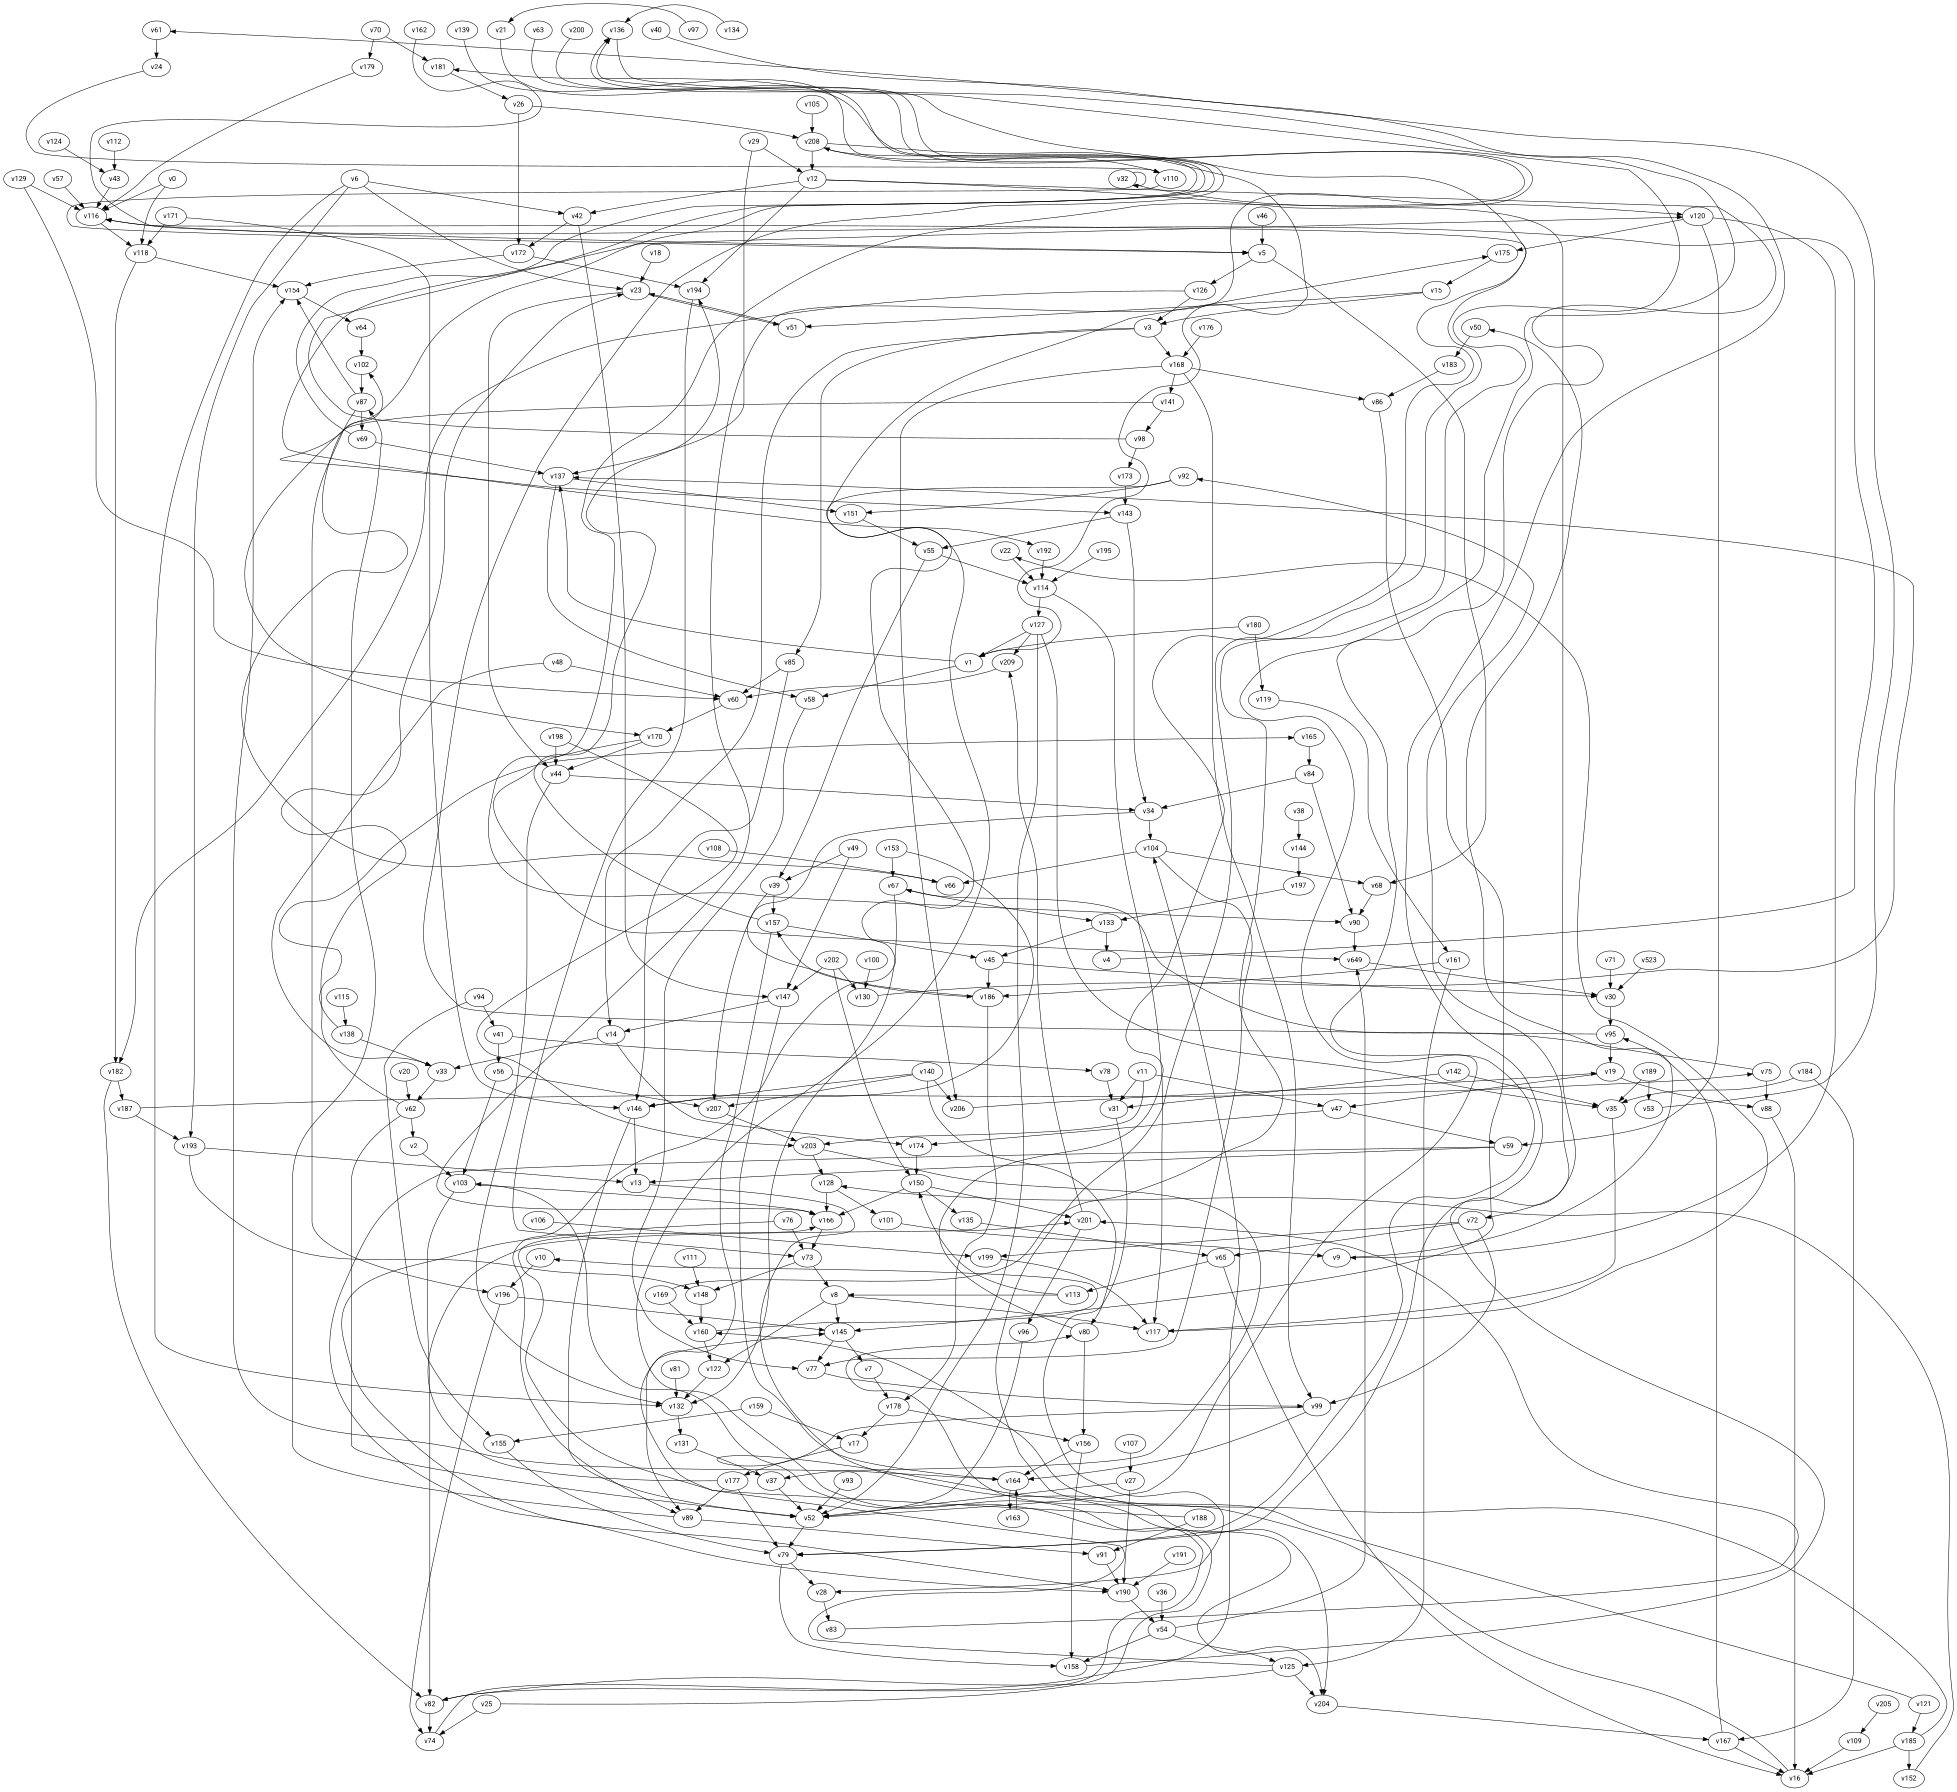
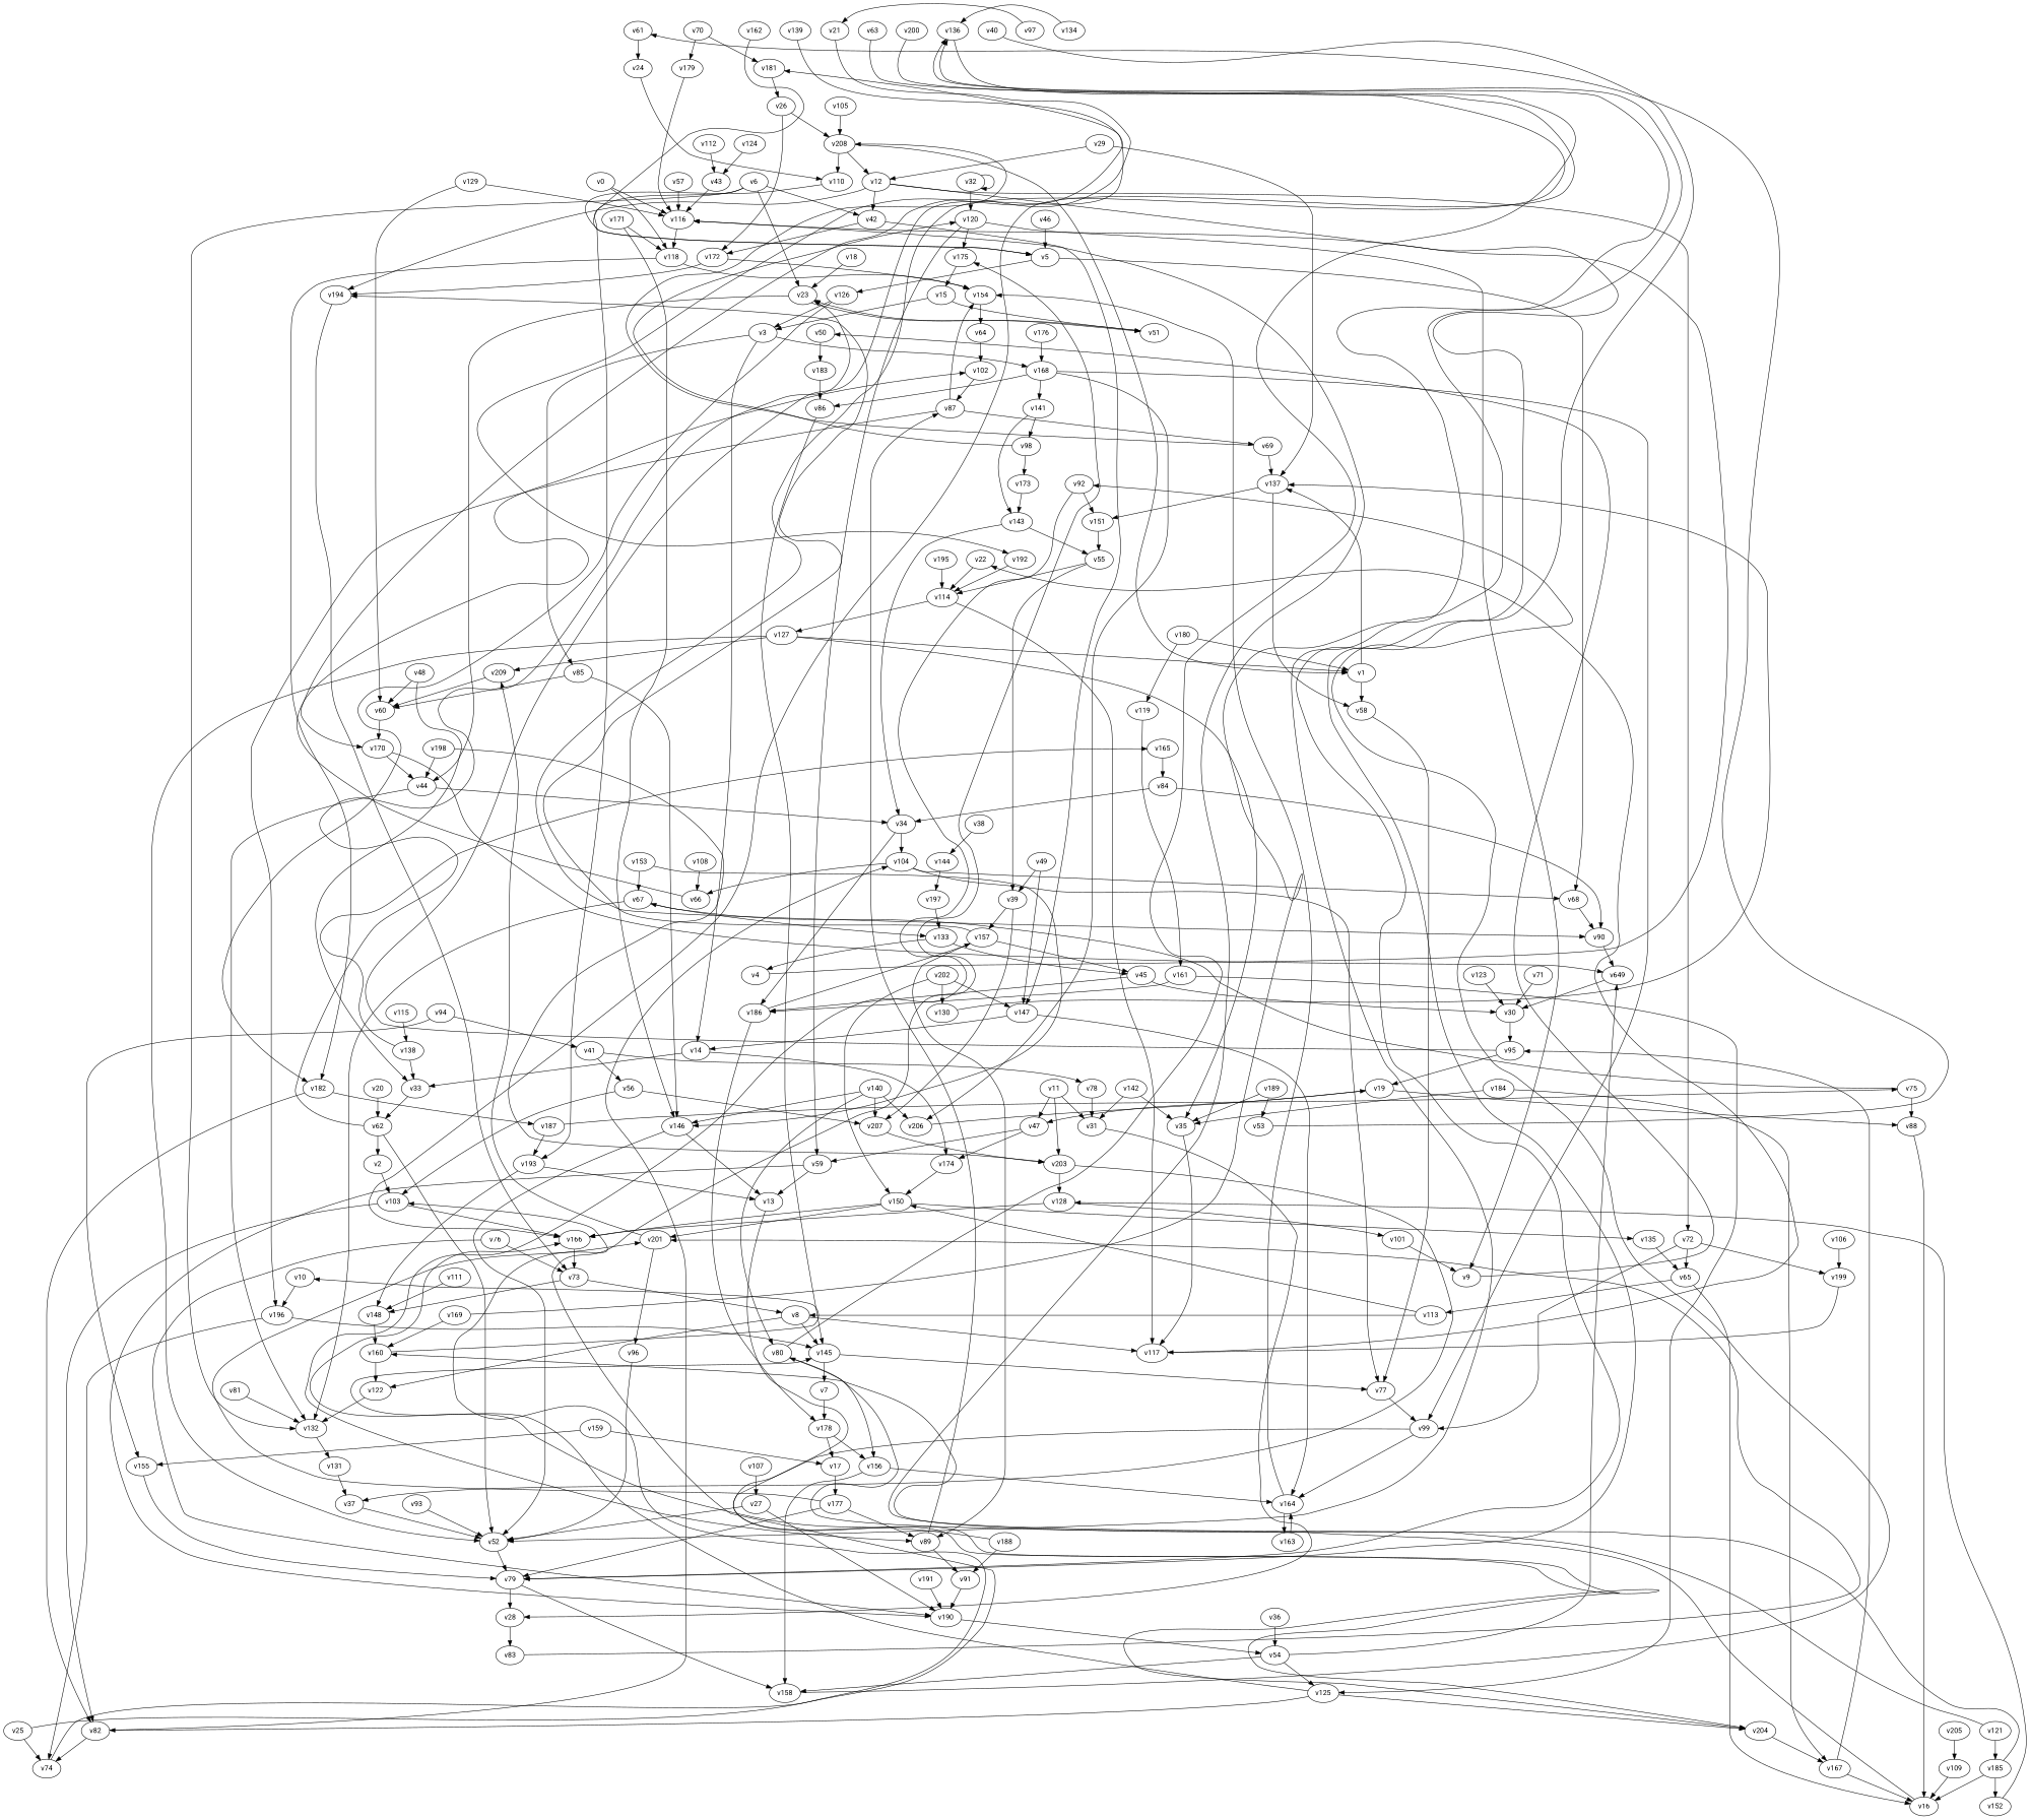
  digraph {
    fontname=Roboto
    node [fontname=Roboto player=0]
    edge [fontname=Roboto]
    v0 [player=1]
    v116 [player=1]
    v118
    v154 [player=1]
    v182
    v1 [player=1]
    v58 [player=1]
    v137
    v77
    v151 [player=1]
    v2 [player=1]
    v103 [player=1]
    v82
    v166
    v3
    v14
    v85
    v168 [player=1]
    v33
    v174
    v146
    v60 [player=1]
    v99
    v86
    v206
    v141 [player=1]
    v4 [player=1]
    v5
    v68
    v126 [player=1]
    v90 [player=1]
    v13 [player=1]
    v52
    v23 [player=1]
    v6
    v42
    v132 [player=1]
    v193
    v51
    v44 [player=1]
    v172 [player=1]
    v147
    v131 [player=1]
    v148
    v7
    v178
    v17
    v156 [player=1]
    v117 [player=1]
    v8
    v122
    v145
    v22
    v9 [player=1]
    v50 [player=1]
    v183 [player=1]
    v10 [player=1]
    v196 [player=1]
    v74
    v11 [player=1]
    v31
    v47
    v203
    v28
    v59 [player=1]
    v37 [player=1]
    v128 [player=1]
    v12 [player=1]
    v72
    v79 [player=1]
    v194
    v65 [player=1]
    v199 [player=1]
    v158 [player=1]
    v73
    v204
    v167 [player=1]
    v62
    v150 [player=1]
    v15
    v16 [player=1]
    v80
    v136
    v177 [player=1]
    v201 [player=1]
    v89
    v18
    v19
    v88 [player=1]
    v20 [player=1]
    v21 [player=1]
    v170
    n93 [label=v649]
    v114
    v127 [player=1]
    v34
    v110 [player=1]
    v24
    v25
    v175
    v26 [player=1]
    v208 [player=1]
    v27 [player=1]
    v190
    v54
    v83
    v29 [player=1]
    v95 [player=1]
    v30
    v181
    v32 [player=1]
    v120
    v104 [player=1]
    v186 [player=1]
    v66
    v157
    v35
    v36 [player=1]
    v125
    v38 [player=1]
    v144 [player=1]
    v197 [player=1]
    v39
    v207 [player=1]
    v45
    v40 [player=1]
    v41 [player=1]
    v56 [player=1]
    v78
    v164
    v43 [player=1]
    v46 [player=1]
    v48
    v49
    v53
    v61
    v92 [player=1]
    v55 [player=1]
    v57
    v63 [player=1]
    v64 [player=1]
    v102 [player=1]
    v87
    v113 [player=1]
    v67
    v133 [player=1]
    v69 [player=1]
    v70 [player=1]
    v179 [player=1]
    v71
    v160 [player=1]
    v75 [player=1]
    v76 [player=1]
    v81
    v96 [player=1]
    v209 [player=1]
    v84
    v91
    v93 [player=1]
    v94 [player=1]
    v155
    v97 [player=1]
    v98 [player=1]
    v173 [player=1]
    v143
    v163
-   v100 [player=1]
    v130 [player=1]
    v101
    v105
    v106
    v107
    v108
    v109
    v111 [player=1]
    v112
    v135 [player=1]
    v115
    v138
    v165 [player=1]
    v187 [player=1]
    v119 [player=1]
    v161
    v121 [player=1]
    v185 [player=1]
    v152
-   v123 [player=1 label=v523]
+   v123 [player=1]
    v124 [player=1]
    v129
    v134
    v139
    v192
    v140
    v142
    v153 [player=1]
    v159
    v162
    v169 [player=1]
    v171
    v176
    v180 [player=1]
    v184 [player=1]
    v188 [player=1]
    v189
    v191 [player=1]
    v195 [player=1]
    v198 [player=1]
    v200
    v202 [player=1]
    v205
    v0 -> v116
    v0 -> v118
    v116 -> v118
    v118 -> v154
    v118 -> v182
    v154 -> v64
    v182 -> v82
    v182 -> v187
    v1 -> v58
    v1 -> v137
    v58 -> v77
    v137 -> v58
    v137 -> v151
    v77 -> v99
    v151 -> v55
    v2 -> v103
    v103 -> v82
    v103 -> v166
    v82 -> v74
    v82 -> v104
    v166 -> v73
    v3 -> v14
    v3 -> v85
    v3 -> v168
    v14 -> v33
    v14 -> v174
    v85 -> v146
    v85 -> v60
    v168 -> v99
    v168 -> v86
    v168 -> v206
    v168 -> v141
    v33 -> v62
    v174 -> v150
    v146 -> v13
    v146 -> v52
    v60 -> v170
    v99 -> v204 [constraint="t mod 2 == 0"]
    v99 -> v164
    v86 -> v145
    v206 -> v19 [constraint="t >= 4"]
    v141 -> v98
    v141 -> v143 [constraint="t >= 5"]
    v4 -> v116 [constraint="t mod 3 == 2"]
    v5 -> v68
    v5 -> v126
    v68 -> v90
    v126 -> v182 [constraint="t < 9"]
    v126 -> v3
    v90 -> n93
    v13 -> v204 [constraint="t < 11"]
    v52 -> v79
    v23 -> v51
    v23 -> v44
    v6 -> v23
    v6 -> v42
    v6 -> v132
    v6 -> v193
    v42 -> v172
    v42 -> v147
    v132 -> v131
    v193 -> v13
    v193 -> v148
    v51 -> v23
    v44 -> v132
    v44 -> v34
    v172 -> v154
    v172 -> v194
    v147 -> v14
    v147 -> v164
    v131 -> v37
    v148 -> v160
    v7 -> v178
    v178 -> v17
    v178 -> v156
    v17 -> v177
    v156 -> v158
    v156 -> v164
    v117 -> v22 [constraint="t < 7"]
    v8 -> v117
    v8 -> v122
    v8 -> v145
    v122 -> v132
    v145 -> v77
    v145 -> v7
    v22 -> v114
    v9 -> v50 [constraint="t >= 3"]
    v50 -> v183
    v183 -> v86
    v10 -> v196
    v196 -> v145
    v196 -> v74
    v74 -> v103 [constraint="t < 9"]
    v11 -> v31
    v11 -> v47
    v11 -> v203
    v31 -> v28 [constraint="t >= 5"]
    v47 -> v174
    v47 -> v59
    v203 -> v37 [constraint="t >= 4"]
    v203 -> v128
    v28 -> v83
    v59 -> v13
    v59 -> v190 [constraint="t < 7"]
    v37 -> v52
    v128 -> v166
    v128 -> v101
    v12 -> v42
    v12 -> v72
    v12 -> v79 [constraint="t >= 4"]
    v12 -> v194
    v72 -> v99
    v72 -> v65
    v72 -> v199
    v79 -> v28
    v79 -> v158
    v194 -> v73
    v65 -> v16
    v65 -> v113
    v199 -> v117 [constraint="t < 13"]
    v158 -> v92 [constraint="t < 11"]
    v73 -> v148
    v73 -> v8
    v204 -> v167
    v167 -> v16
    v167 -> v95
    v62 -> v2
    v62 -> v52
    v62 -> v23 [constraint="t >= 5"]
    v150 -> v166
    v150 -> v201
    v150 -> v135
    v15 -> v3
    v15 -> v51
    v16 -> v80 [constraint="t < 13"]
    v80 -> v156
    v80 -> v136 [constraint="t < 11"]
    v136 -> v52 [constraint="t < 10"]
    v177 -> v79
    v177 -> v201 [constraint="t < 8"]
    v177 -> v89
    v201 -> v96
    v201 -> v209
    v89 -> v87
    v89 -> v91
    v18 -> v23
    v19 -> v47
    v19 -> v88
    v88 -> v16
    v20 -> v62
    v21 -> v170 [constraint="t >= 1"]
    v170 -> v44
    v170 -> n93 [constraint="t < 9"]
    n93 -> v30
    v114 -> v117
    v114 -> v127
    v127 -> v1
    v127 -> v52
    v127 -> v35
    v127 -> v209
    v34 -> v104
    v34 -> v186 [constraint="t >= 1"]
    v110 -> v5 [constraint="t >= 2"]
    v24 -> v110 [constraint="t >= 1"]
    v25 -> v74
    v25 -> v175 [constraint="t < 8"]
    v175 -> v15
    v26 -> v172
    v26 -> v208
    v208 -> v1 [constraint="t < 13"]
    v208 -> v12
    v208 -> v110
    v27 -> v52
    v27 -> v190
    v190 -> v54
    v54 -> v158
    v54 -> n93
    v54 -> v125
    v83 -> v201 [constraint="t < 10"]
    v29 -> v137
    v29 -> v12
    v95 -> v19
    v95 -> v181 [constraint="t < 6"]
    v30 -> v95
    v181 -> v26
    v32 -> v32
    v32 -> v120
    v120 -> v9
    v120 -> v59
    v120 -> v175
    v104 -> v77
    v104 -> v68
    v104 -> v66
    v186 -> v178
    v186 -> v157
    v66 -> v102 [constraint="t >= 2"]
    v157 -> v194 [constraint="t mod 2 == 0"]
    v157 -> v89
    v157 -> v45
    v35 -> v117
    v36 -> v54
    v125 -> v82
    v125 -> v145 [constraint="t mod 4 == 2"]
    v125 -> v204
    v38 -> v144
    v144 -> v197
    v197 -> v133
    v39 -> v157
    v39 -> v207
    v207 -> v203
    v45 -> v30
    v45 -> v186
    v40 -> v79 [constraint="t < 13"]
    v41 -> v56
    v41 -> v78 [constraint="t < 7"]
    v56 -> v103
    v56 -> v207
    v78 -> v31
    v164 -> v154
    v164 -> v163
    v43 -> v116
    v46 -> v5
    v48 -> v33 [constraint="t mod 3 == 1"]
    v48 -> v60
    v49 -> v147
    v49 -> v39
    v53 -> v61 [constraint="t >= 5"]
    v61 -> v24
    v92 -> v151
    v92 -> v89 [constraint="t >= 2"]
    v55 -> v114
    v55 -> v39
    v57 -> v116
    v63 -> v90 [constraint="t < 8"]
    v64 -> v102
    v102 -> v87
    v87 -> v154
    v87 -> v196
    v87 -> v69
    v113 -> v8 [constraint="t >= 5"]
    v113 -> v150
    v67 -> v132
    v67 -> v133
    v133 -> v4
    v133 -> v45
    v69 -> v137
    v69 -> v208 [constraint="t mod 2 == 1"]
    v70 -> v181
    v70 -> v179
    v179 -> v116
    v71 -> v30
    v160 -> v122
    v160 -> v10 [constraint="t mod 2 == 0"]
    v75 -> v88
    v75 -> v67 [constraint="t mod 3 == 0"]
    v76 -> v73
    v76 -> v190 [constraint="t mod 5 == 3"]
    v81 -> v132
    v96 -> v52
    v209 -> v60
    v84 -> v90
    v84 -> v34
    v91 -> v190
    v93 -> v52
    v94 -> v41
    v94 -> v155
    v155 -> v79
    v97 -> v21 [constraint="t < 13"]
    v98 -> v120 [constraint="t < 13"]
    v98 -> v173
    v173 -> v143
    v143 -> v34
    v143 -> v55
    v163 -> v164
-   v100 -> v130
    v130 -> v137 [constraint="t < 13"]
    v101 -> v9
    v105 -> v208
    v106 -> v199
    v107 -> v27
    v108 -> v66
    v109 -> v16
    v111 -> v148
    v112 -> v43
    v135 -> v65
    v115 -> v138
    v138 -> v33
    v138 -> v165 [constraint="t >= 4"]
    v165 -> v84
    v187 -> v193
    v187 -> v75 [constraint="t mod 3 == 0"]
    v119 -> v161
    v161 -> v186
    v161 -> v125
    v121 -> v116 [constraint="t mod 5 == 0"]
    v121 -> v185
    v185 -> v16
    v185 -> v160 [constraint="t mod 5 == 0"]
    v185 -> v152
    v152 -> v128 [constraint="t < 7"]
    v123 -> v30
    v124 -> v43
    v129 -> v116
    v129 -> v60
    v134 -> v136 [constraint="t < 5"]
    v139 -> v192 [constraint="t >= 4"]
    v192 -> v114
    v140 -> v146
    v140 -> v206
    v140 -> v80
    v140 -> v207
    v142 -> v31
    v142 -> v35
    v153 -> v146 [constraint="t < 7"]
    v153 -> v67
    v159 -> v17
    v159 -> v155
    v162 -> v5 [constraint="t >= 4"]
    v169 -> v136 [constraint="t < 15"]
    v169 -> v160
    v171 -> v118
    v171 -> v146
    v176 -> v168
    v180 -> v1
    v180 -> v119
    v184 -> v167
    v184 -> v35
    v188 -> v166 [constraint="t >= 2"]
    v188 -> v91
    v189 -> v35
    v189 -> v53
    v191 -> v190
    v195 -> v114
    v198 -> v44
    v198 -> v203 [constraint="t < 9"]
    v200 -> v166 [constraint="t >= 4"]
    v202 -> v147
    v202 -> v150
    v202 -> v130
    v205 -> v109
  }
